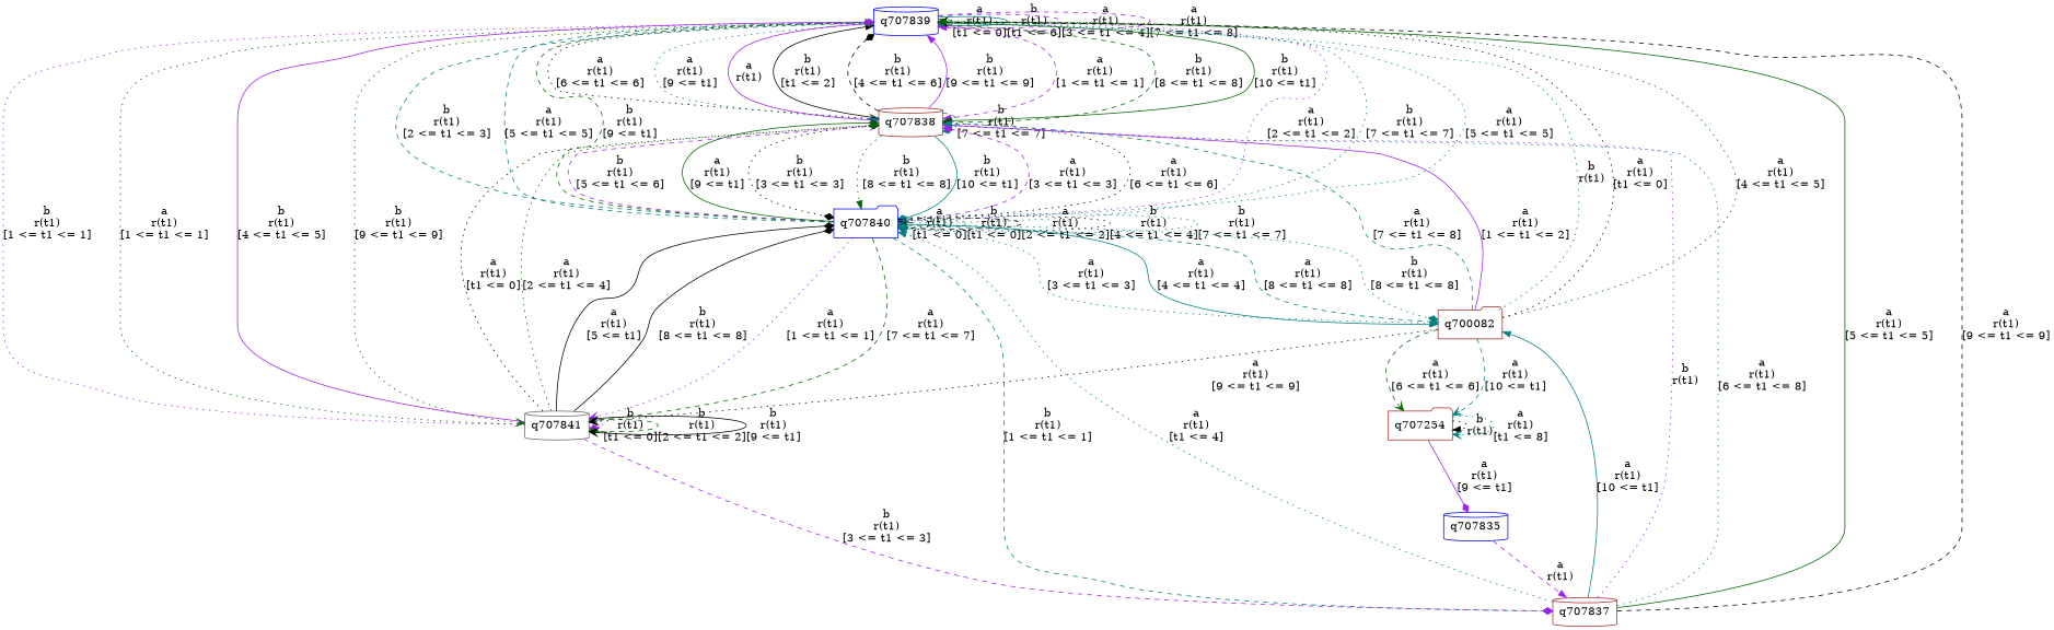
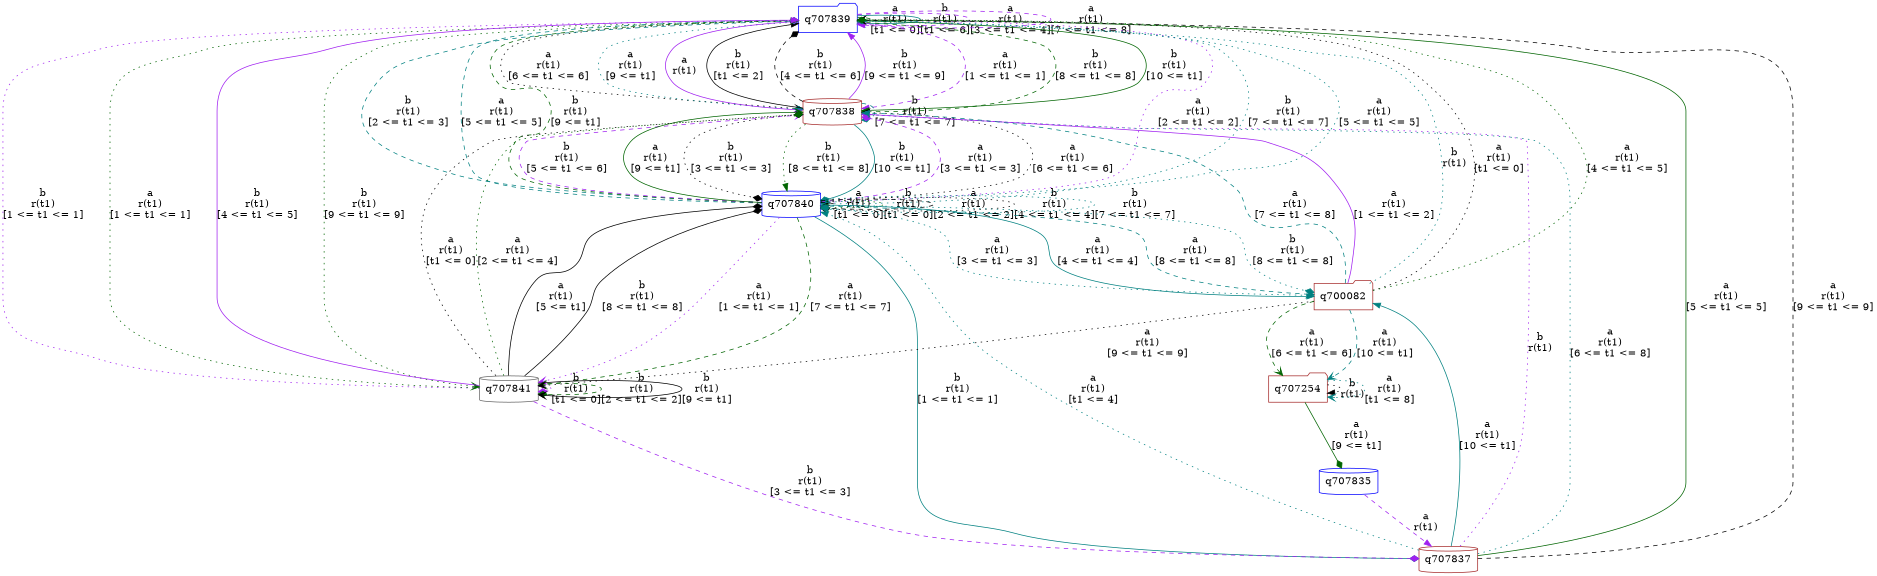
  digraph {
    node [color=brown shape=cylinder]
    edge [arrowhead=diamond color=teal style=dotted]
-   n1 [color=blue label=q707839]
+   n1 [color=blue label=q707839 shape=folder]
    n2 [label=q707838]
-   n3 [color=blue label=q707840 shape=folder]
+   n3 [color=blue label=q707840]
    n4 [color=gray40 label=q707841]
    n5 [label=q707837]
    n6 [label=q700082 shape=folder]
    n7 [label=q707254 shape=folder]
    n8 [color=blue label=q707835]
    n1 -> n1 [arrowhead=normal color=darkgreen label="a\nr(t1)\n[t1 <= 0]" style=dashed]
    n1 -> n1 [arrowhead=vee label="b\nr(t1)\n[t1 <= 6]" style=solid]
    n1 -> n1 [arrowhead=normal color=purple label="a\nr(t1)\n[3 <= t1 <= 4]" style=dashed]
    n1 -> n1 [arrowhead=normal color=purple label="a\nr(t1)\n[7 <= t1 <= 8]" style=dashed]
    n1 -> n2 [arrowhead=normal color=purple label="a\nr(t1)\n[1 <= t1 <= 1]" style=dashed]
    n1 -> n2 [arrowhead=normal color=darkgreen label="b\nr(t1)\n[8 <= t1 <= 8]" style=dashed]
    n1 -> n2 [arrowhead=normal color=darkgreen label="b\nr(t1)\n[10 <= t1]" style=solid]
    n1 -> n2 [arrowhead=vee color=black label="a\nr(t1)\n[6 <= t1 <= 6]"]
    n1 -> n2 [label="a\nr(t1)\n[9 <= t1]"]
    n1 -> n3 [color=purple label="a\nr(t1)\n[2 <= t1 <= 2]"]
    n1 -> n3 [arrowhead=vee label="b\nr(t1)\n[7 <= t1 <= 7]"]
    n1 -> n3 [label="a\nr(t1)\n[5 <= t1 <= 5]"]
    n1 -> n4 [arrowhead=vee color=darkgreen label="b\nr(t1)\n[9 <= t1 <= 9]"]
    n2 -> n1 [color=purple label="a\nr(t1)\n" style=solid]
    n2 -> n1 [arrowhead=normal color=black label="b\nr(t1)\n[t1 <= 2]" style=solid]
    n2 -> n1 [color=black label="b\nr(t1)\n[4 <= t1 <= 6]" style=dashed]
    n2 -> n1 [arrowhead=normal color=purple label="b\nr(t1)\n[9 <= t1 <= 9]" style=solid]
    n2 -> n2 [label="b\nr(t1)\n[7 <= t1 <= 7]" style=dashed]
    n2 -> n3 [color=black label="b\nr(t1)\n[3 <= t1 <= 3]"]
    n2 -> n3 [arrowhead=normal color=darkgreen label="b\nr(t1)\n[8 <= t1 <= 8]"]
    n2 -> n3 [label="b\nr(t1)\n[10 <= t1]" style=solid]
    n3 -> n1 [label="b\nr(t1)\n[2 <= t1 <= 3]" style=dashed]
    n3 -> n1 [label="a\nr(t1)\n[5 <= t1 <= 5]" style=dashed]
    n3 -> n1 [arrowhead=normal color=darkgreen label="b\nr(t1)\n[9 <= t1]" style=dashed]
    n3 -> n2 [color=purple label="a\nr(t1)\n[3 <= t1 <= 3]" style=dashed]
    n3 -> n2 [arrowhead=vee color=black label="a\nr(t1)\n[6 <= t1 <= 6]"]
    n3 -> n2 [arrowhead=vee color=purple label="b\nr(t1)\n[5 <= t1 <= 6]" style=dashed]
    n3 -> n2 [arrowhead=vee color=darkgreen label="a\nr(t1)\n[9 <= t1]" style=solid]
    n3 -> n3 [arrowhead=normal color=black label="a\nr(t1)\n[t1 <= 0]" style=dashed]
    n3 -> n3 [arrowhead=vee color=darkgreen label="b\nr(t1)\n[t1 <= 0]"]
    n3 -> n3 [color=black label="a\nr(t1)\n[2 <= t1 <= 2]" style=dashed]
    n3 -> n3 [color=black label="b\nr(t1)\n[4 <= t1 <= 4]"]
    n3 -> n3 [arrowhead=normal label="b\nr(t1)\n[7 <= t1 <= 7]"]
    n3 -> n4 [arrowhead=vee color=purple label="a\nr(t1)\n[1 <= t1 <= 1]"]
    n3 -> n4 [arrowhead=vee color=darkgreen label="a\nr(t1)\n[7 <= t1 <= 7]" style=dashed]
-   n3 -> n5 [label="b\nr(t1)\n[1 <= t1 <= 1]" style=dashed]
+   n3 -> n5 [label="b\nr(t1)\n[1 <= t1 <= 1]" style=solid]
    n3 -> n6 [arrowhead=normal label="a\nr(t1)\n[4 <= t1 <= 4]" style=solid]
    n3 -> n6 [arrowhead=vee label="a\nr(t1)\n[8 <= t1 <= 8]" style=dashed]
    n3 -> n6 [label="b\nr(t1)\n[8 <= t1 <= 8]"]
    n4 -> n1 [color=purple label="b\nr(t1)\n[1 <= t1 <= 1]"]
    n4 -> n1 [arrowhead=normal color=darkgreen label="a\nr(t1)\n[1 <= t1 <= 1]"]
    n4 -> n1 [arrowhead=normal color=purple label="b\nr(t1)\n[4 <= t1 <= 5]" style=solid]
    n4 -> n2 [color=black label="a\nr(t1)\n[t1 <= 0]"]
    n4 -> n2 [color=darkgreen label="a\nr(t1)\n[2 <= t1 <= 4]"]
    n4 -> n3 [color=black label="a\nr(t1)\n[5 <= t1]" style=solid]
    n4 -> n3 [color=black label="b\nr(t1)\n[8 <= t1 <= 8]" style=solid]
    n4 -> n4 [color=purple label="b\nr(t1)\n[t1 <= 0]"]
    n4 -> n4 [color=darkgreen label="b\nr(t1)\n[2 <= t1 <= 2]" style=dashed]
    n4 -> n4 [arrowhead=vee color=black label="b\nr(t1)\n[9 <= t1]" style=solid]
    n4 -> n5 [color=purple label="b\nr(t1)\n[3 <= t1 <= 3]" style=dashed]
    n5 -> n1 [arrowhead=vee color=darkgreen label="a\nr(t1)\n[5 <= t1 <= 5]" style=solid]
    n5 -> n1 [arrowhead=vee color=black label="a\nr(t1)\n[9 <= t1 <= 9]" style=dashed]
    n5 -> n2 [arrowhead=vee color=purple label="b\nr(t1)\n"]
    n5 -> n2 [arrowhead=normal label="a\nr(t1)\n[6 <= t1 <= 8]"]
    n5 -> n3 [arrowhead=normal label="a\nr(t1)\n[t1 <= 4]"]
    n5 -> n6 [arrowhead=normal label="a\nr(t1)\n[10 <= t1]" style=solid]
    n6 -> n1 [label="b\nr(t1)\n"]
    n6 -> n1 [arrowhead=vee color=black label="a\nr(t1)\n[t1 <= 0]"]
    n6 -> n1 [color=darkgreen label="a\nr(t1)\n[4 <= t1 <= 5]"]
    n6 -> n2 [color=purple label="a\nr(t1)\n[1 <= t1 <= 2]" style=solid]
    n6 -> n2 [arrowhead=normal label="a\nr(t1)\n[7 <= t1 <= 8]" style=dashed]
    n6 -> n3 [label="a\nr(t1)\n[3 <= t1 <= 3]"]
    n6 -> n4 [arrowhead=vee color=black label="a\nr(t1)\n[9 <= t1 <= 9]"]
    n6 -> n7 [arrowhead=vee color=darkgreen label="a\nr(t1)\n[6 <= t1 <= 6]" style=dashed]
    n6 -> n7 [arrowhead=vee label="a\nr(t1)\n[10 <= t1]" style=dashed]
    n7 -> n7 [arrowhead=normal color=black label="b\nr(t1)\n"]
    n7 -> n7 [arrowhead=vee label="a\nr(t1)\n[t1 <= 8]"]
-   n7 -> n8 [color=purple label="a\nr(t1)\n[9 <= t1]" style=solid]
+   n7 -> n8 [color=darkgreen label="a\nr(t1)\n[9 <= t1]" style=solid]
    n8 -> n5 [arrowhead=normal color=purple label="a\nr(t1)\n" style=dashed]
  }
